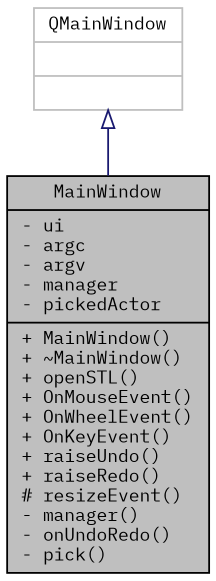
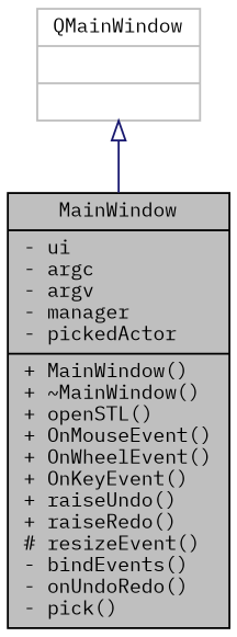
  digraph {
    fontname="IBM Plex Mono"
    node [fontname="IBM Plex Mono" fontsize=10 shape=record style=filled]
-   n1 [color=black fillcolor=grey75 fontcolor=black height=0.2 label="{MainWindow\n|- ui\l- argc\l- argv\l- manager\l- pickedActor\l|+ MainWindow()\l+ ~MainWindow()\l+ openSTL()\l+ OnMouseEvent()\l+ OnWheelEvent()\l+ OnKeyEvent()\l+ raiseUndo()\l+ raiseRedo()\l# resizeEvent()\l- manager()\l- onUndoRedo()\l- pick()\l}" width=0.4]
+   n1 [color=black fillcolor=grey75 fontcolor=black height=0.2 label="{MainWindow\n|- ui\l- argc\l- argv\l- manager\l- pickedActor\l|+ MainWindow()\l+ ~MainWindow()\l+ openSTL()\l+ OnMouseEvent()\l+ OnWheelEvent()\l+ OnKeyEvent()\l+ raiseUndo()\l+ raiseRedo()\l# resizeEvent()\l- bindEvents()\l- onUndoRedo()\l- pick()\l}" width=0.4]
    n2 [color=grey75 fillcolor=white height=0.2 label="{QMainWindow\n||}" width=0.4]
    n2 -> n1 [arrowtail=onormal color=midnightblue dir=back fontname="IBM Plex Mono" fontsize=10 labelfontname=Helvetica labelfontsize=10 style=solid]
  }
